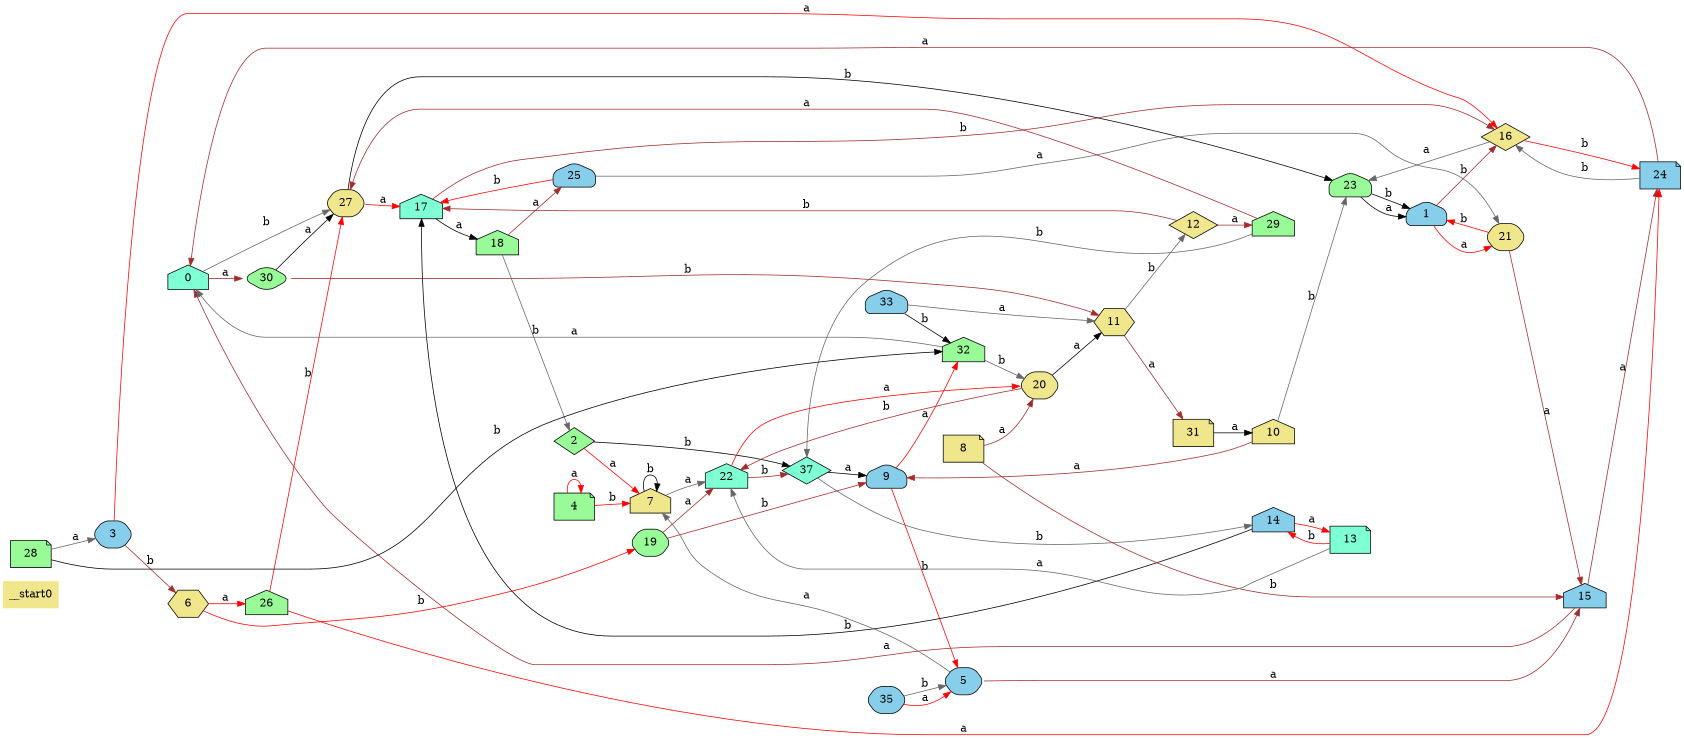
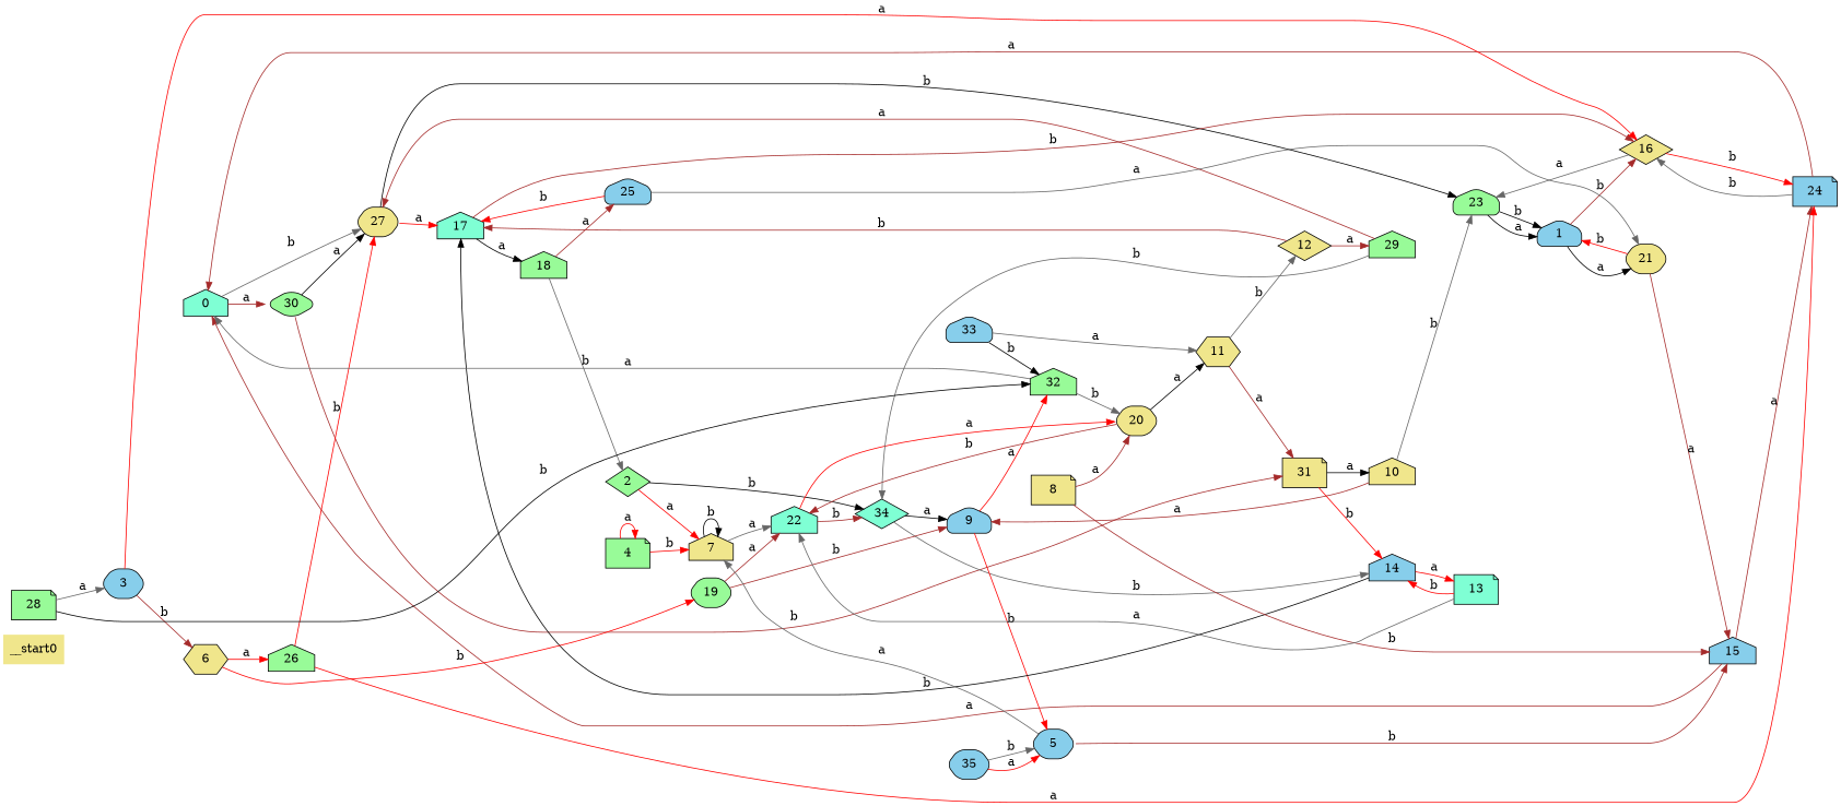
  digraph {
    rankdir=LR
    node [fillcolor=khaki shape=house style=filled color=black]
    edge [color=brown]
    __start0 [shape=none color=""]
    n2 [fillcolor=aquamarine label=0]
    n3 [label=27 shape=hexagon style="rounded,filled"]
    n4 [fillcolor=palegreen label=30 shape=diamond style="rounded,filled"]
    n5 [fillcolor=palegreen label=23 style="rounded,filled"]
    n6 [fillcolor=aquamarine label=17]
    n7 [label=11 shape=hexagon]
    n8 [fillcolor=skyblue label=1 style="rounded,filled"]
    n9 [label=16 shape=diamond]
    n10 [label=21 shape=hexagon style="rounded,filled"]
    n11 [fillcolor=skyblue label=24 shape=note]
    n12 [fillcolor=skyblue label=15]
    n13 [fillcolor=palegreen label=2 shape=diamond]
    n14 [label=7]
-   n15 [fillcolor=aquamarine label=37 shape=diamond]
+   n15 [fillcolor=aquamarine label=34 shape=diamond]
    n16 [fillcolor=aquamarine label=22]
    n17 [fillcolor=skyblue label=9 style="rounded,filled"]
    n18 [fillcolor=skyblue label=14]
    n19 [fillcolor=skyblue label=3 shape=hexagon style="rounded,filled"]
    n20 [label=6 shape=hexagon]
    n21 [fillcolor=palegreen label=19 shape=hexagon style="rounded,filled"]
    n22 [fillcolor=palegreen label=26]
    n23 [fillcolor=palegreen label=4 shape=note style="rounded,filled"]
    n24 [fillcolor=skyblue label=5 shape=hexagon style="rounded,filled"]
    n25 [label=20 shape=hexagon style="rounded,filled"]
    n26 [label=8 shape=note]
    n27 [fillcolor=palegreen label=32]
    n28 [label=10]
    n29 [label=12 shape=diamond]
    n30 [label=31 shape=note]
    n31 [fillcolor=palegreen label=29]
    n32 [fillcolor=palegreen label=18]
    n33 [fillcolor=aquamarine label=13 shape=note]
    n34 [fillcolor=skyblue label=25 style="rounded,filled"]
    n35 [fillcolor=palegreen label=28 shape=note]
    n36 [fillcolor=skyblue label=33 style="rounded,filled"]
    n37 [fillcolor=skyblue label=35 shape=hexagon style="rounded,filled"]
    n2 -> n3 [color=gray40 label=b]
    n2 -> n4 [label=a]
    n3 -> n5 [color=black label=b]
    n3 -> n6 [color=red label=a]
    n4 -> n3 [color=black label=a]
-   n4 -> n7 [label=b]
+   n4 -> n30 [label=b]
    n5 -> n8 [color=black label=a]
    n5 -> n8 [color=black label=b]
    n6 -> n9 [label=b]
    n6 -> n32 [color=black label=a]
    n7 -> n29 [color=gray40 label=b]
    n7 -> n30 [label=a]
    n8 -> n9 [label=b]
-   n8 -> n10 [color=red label=a]
+   n8 -> n10 [color=black label=a]
    n9 -> n5 [color=gray40 label=a]
    n9 -> n11 [color=red label=b]
    n10 -> n8 [color=red label=b]
    n10 -> n12 [label=a]
    n11 -> n2 [label=a]
    n11 -> n9 [color=gray40 label=b]
    n12 -> n2 [label=a]
    n12 -> n11 [label=a]
    n13 -> n14 [color=red label=a]
    n13 -> n15 [color=black label=b]
    n14 -> n14 [color=black label=b]
    n14 -> n16 [color=gray40 label=a]
    n15 -> n17 [color=black label=a]
    n15 -> n18 [color=gray40 label=b]
    n16 -> n15 [label=b]
    n16 -> n25 [color=red label=a]
    n17 -> n24 [color=red label=b]
    n17 -> n27 [color=red label=a]
    n18 -> n6 [color=black label=b]
    n18 -> n33 [color=red label=a]
    n19 -> n9 [color=red label=a]
    n19 -> n20 [label=b]
    n20 -> n21 [color=red label=b]
    n20 -> n22 [color=red label=a]
    n21 -> n16 [label=a]
    n21 -> n17 [label=b]
    n22 -> n3 [color=red label=b]
    n22 -> n11 [color=red label=a]
    n23 -> n14 [color=red label=b]
    n23 -> n23 [color=red label=a]
-   n24 -> n12 [label=a]
+   n24 -> n12 [label=b]
    n24 -> n14 [color=gray40 label=a]
    n25 -> n7 [color=black label=a]
    n25 -> n16 [label=b]
    n26 -> n12 [label=b]
    n26 -> n25 [label=a]
    n27 -> n2 [color=gray40 label=a]
    n27 -> n25 [color=gray40 label=b]
    n28 -> n5 [color=gray40 label=b]
    n28 -> n17 [label=a]
    n29 -> n6 [label=b]
    n29 -> n31 [label=a]
+   n30 -> n18 [color=red label=b]
    n30 -> n28 [color=black label=a]
    n31 -> n3 [label=a]
    n31 -> n15 [color=gray40 label=b]
    n32 -> n13 [color=gray40 label=b]
    n32 -> n34 [label=a]
    n33 -> n16 [color=gray40 label=a]
    n33 -> n18 [color=red label=b]
    n34 -> n6 [color=red label=b]
    n34 -> n10 [color=gray40 label=a]
    n35 -> n19 [color=gray40 label=a]
    n35 -> n27 [color=black label=b]
    n36 -> n7 [color=gray40 label=a]
    n36 -> n27 [color=black label=b]
    n37 -> n24 [color=red label=a]
    n37 -> n24 [color=gray40 label=b]
  }
